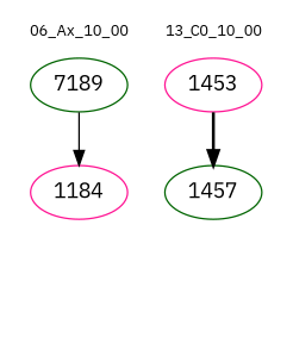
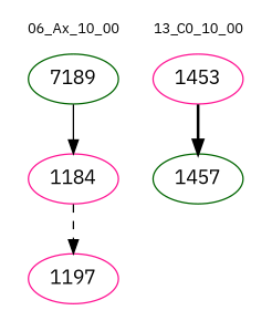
  digraph {
    fontname="IBM Plex Sans"
    node [color=deeppink fontname="IBM Plex Sans"]
    edge [color=black fontname="IBM Plex Sans"]
    n1 [color=darkgreen label=7189]
    n2 [label=1184]
+   n3 [label=1197]
    n4 [label=1453]
    n5 [color=darkgreen label=1457]
    subgraph cluster_1 {
      color=white
      fontsize=10
      label="06_Ax_10_00"
      n1
      n2
+     n3
    }
    subgraph cluster_2 {
      color=white
      fontsize=10
      label="13_C0_10_00"
      n4
      n5
    }
    n1 -> n2 [style=solid]
+   n2 -> n3 [style=dashed]
    n4 -> n5 [style=bold]
  }
